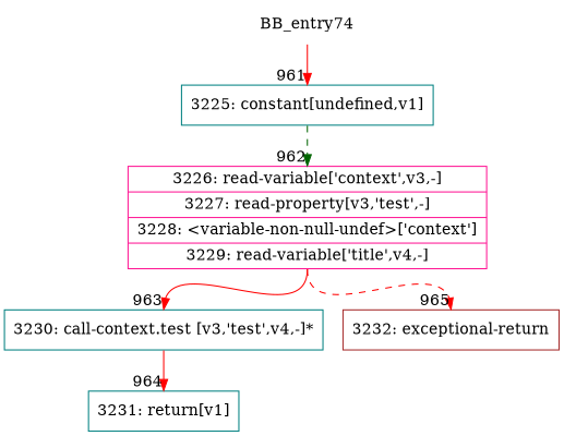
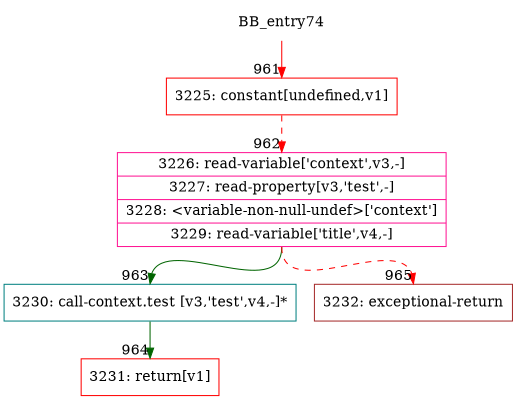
  digraph {
    rankdir=TD
    node [color=red shape=record]
    edge [color=red headport=n style=solid tailport=s]
    n1 [label=BB_entry74 shape=none]
-   n2 [color=teal label="{3225: constant[undefined,v1]}"]
+   n2 [label="{3225: constant[undefined,v1]}"]
    n3 [color=deeppink label="{3226: read-variable['context',v3,-]|3227: read-property[v3,'test',-]|3228: \<variable-non-null-undef\>['context']|3229: read-variable['title',v4,-]}"]
    n4 [color=teal label="{3230: call-context.test [v3,'test',v4,-]*}"]
    n5 [color=brown label="{3232: exceptional-return}"]
-   n6 [color=teal label="{3231: return[v1]}"]
+   n6 [label="{3231: return[v1]}"]
    n1 -> n2 [headlabel="    961"]
-   n2 -> n3 [color=darkgreen headlabel="      962" style=dashed]
-   n3 -> n4 [headlabel="      963"]
+   n2 -> n3 [headlabel="      962" style=dashed]
+   n3 -> n4 [color=darkgreen headlabel="      963"]
    n3 -> n5 [headlabel="      965" style=dashed]
-   n4 -> n6 [headlabel="      964"]
+   n4 -> n6 [color=darkgreen headlabel="      964"]
  }
